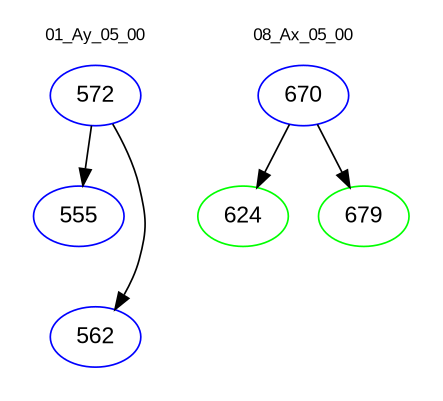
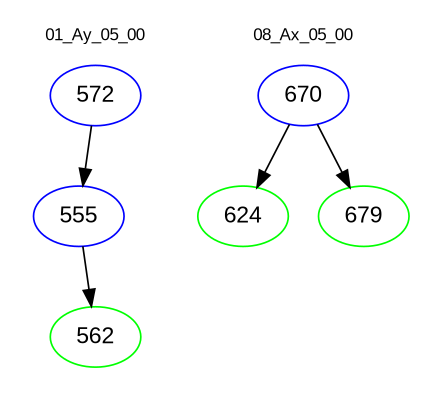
  digraph {
    fontname="Liberation Sans"
    node [color=blue fontname="Liberation Sans"]
    edge [color=black fontname="Liberation Sans"]
    n1 [label=572]
    n2 [label=555]
-   n3 [label=562]
+   n3 [color=green label=562]
    n4 [label=670]
    n5 [color=green label=624]
    n6 [color=green label=679]
    subgraph cluster_1 {
      color=white
      fontsize=10
      label="01_Ay_05_00"
      n1
      n2
      n3
    }
    subgraph cluster_2 {
      color=white
      fontsize=10
      label="08_Ax_05_00"
      n4
      n5
      n6
    }
    n1 -> n2
-   n1 -> n3
+   n2 -> n3
    n4 -> n5
    n4 -> n6
  }
